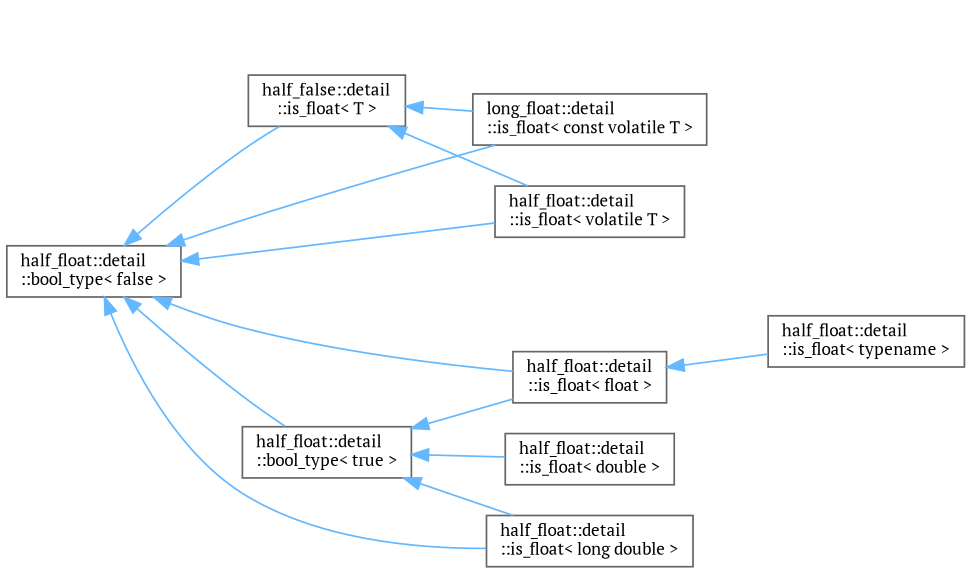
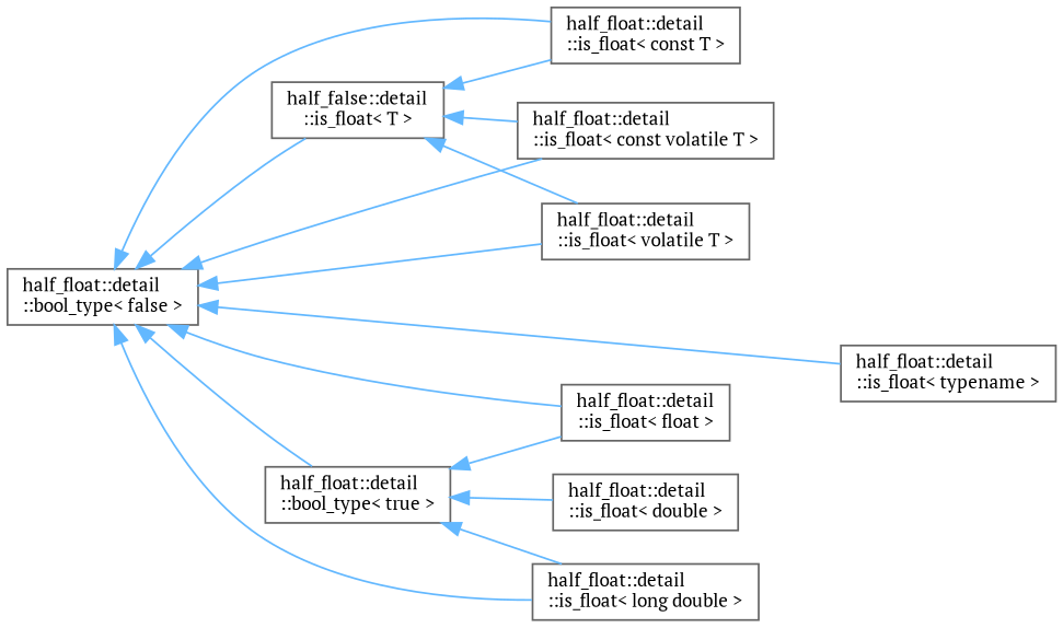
  digraph {
    fontname="PT Serif"
    rankdir=LR
    node [color=grey40 fillcolor=white fontname="PT Serif" fontsize=10 shape=box style=filled]
    edge [color=steelblue1 dir=back fontname="PT Serif" fontsize=10 labelfontname=Helvetica labelfontsize=10 style=solid]
    n1 [height=0.2 label="half_float::detail\l::bool_type\< false \>" width=0.4]
    n2 [height=0.2 label="half_false::detail\l::is_float\< T \>" width=0.4]
-   n4 [height=0.2 label="long_float::detail\l::is_float\< const volatile T \>" width=0.4]
+   n3 [height=0.2 label="half_float::detail\l::is_float\< const T \>" width=0.4]
+   n4 [height=0.2 label="half_float::detail\l::is_float\< const volatile T \>" width=0.4]
    n5 [height=0.2 label="half_float::detail\l::is_float\< volatile T \>" width=0.4]
    n6 [height=0.2 label="half_float::detail\l::is_float\< float \>" width=0.4]
    n7 [height=0.2 label="half_float::detail\l::is_float\< long double \>" width=0.4]
    n8 [height=0.2 label="half_float::detail\l::is_float\< typename \>" width=0.4]
    n9 [height=0.2 label="half_float::detail\l::bool_type\< true \>" width=0.4]
    n10 [height=0.2 label="half_float::detail\l::is_float\< double \>" width=0.4]
    n1 -> n2
+   n1 -> n3
    n1 -> n4
    n1 -> n5
    n1 -> n6
    n1 -> n7
-   n6 -> n8
+   n1 -> n8
    n1 -> n9
+   n2 -> n3
    n2 -> n4
    n2 -> n5
    n9 -> n6
    n9 -> n7
    n9 -> n10
  }
